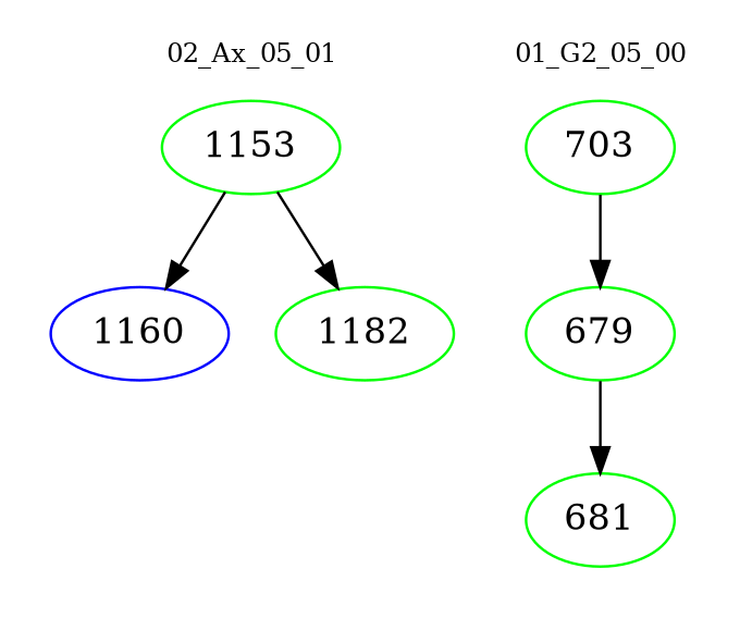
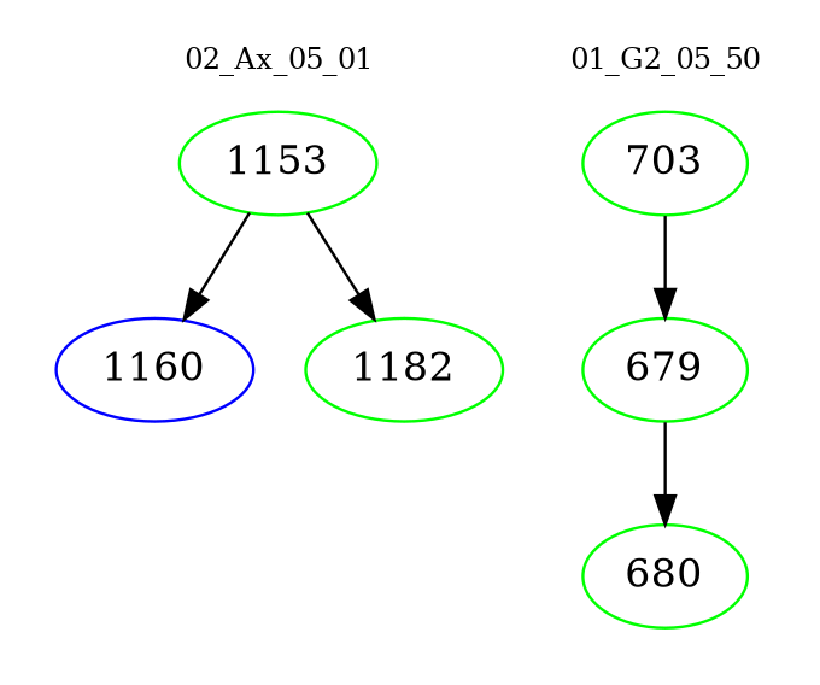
  digraph {
    node [color=green]
    edge [color=black]
    n1 [label=1153]
    n2 [color=blue label=1160]
    n3 [label=1182]
    n4 [label=679]
    n5 [label=703]
-   n6 [label=681]
+   n6 [label=680]
    subgraph cluster_1 {
      color=white
      fontsize=10
      label="02_Ax_05_01"
      n1
      n2
      n3
    }
    subgraph cluster_2 {
      color=white
      fontsize=10
-     label="01_G2_05_00"
+     label="01_G2_05_50"
      n4
      n5
      n6
    }
    n1 -> n2
    n1 -> n3
    n4 -> n6
    n5 -> n4
  }
